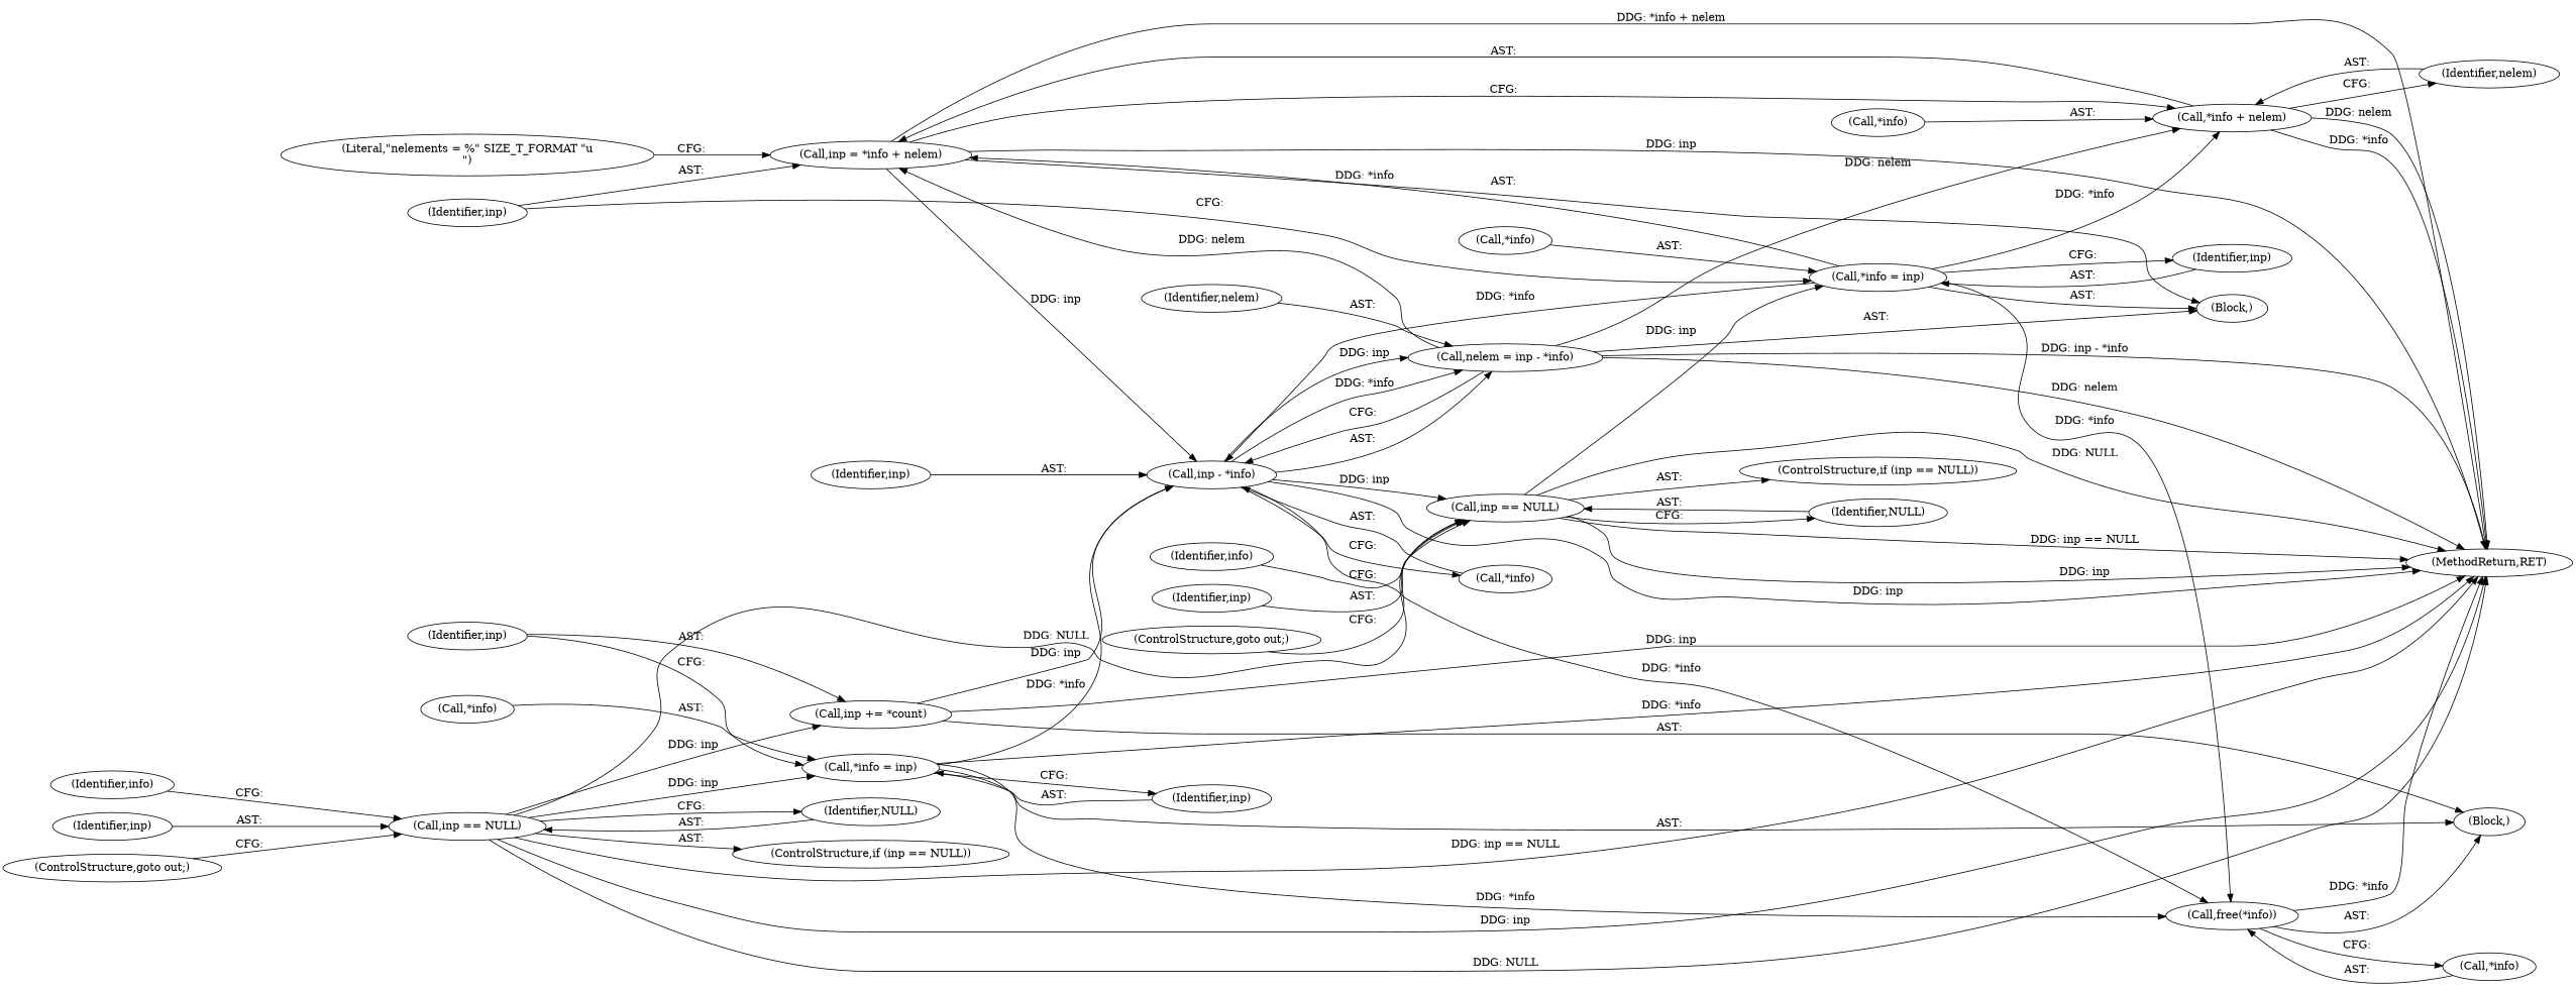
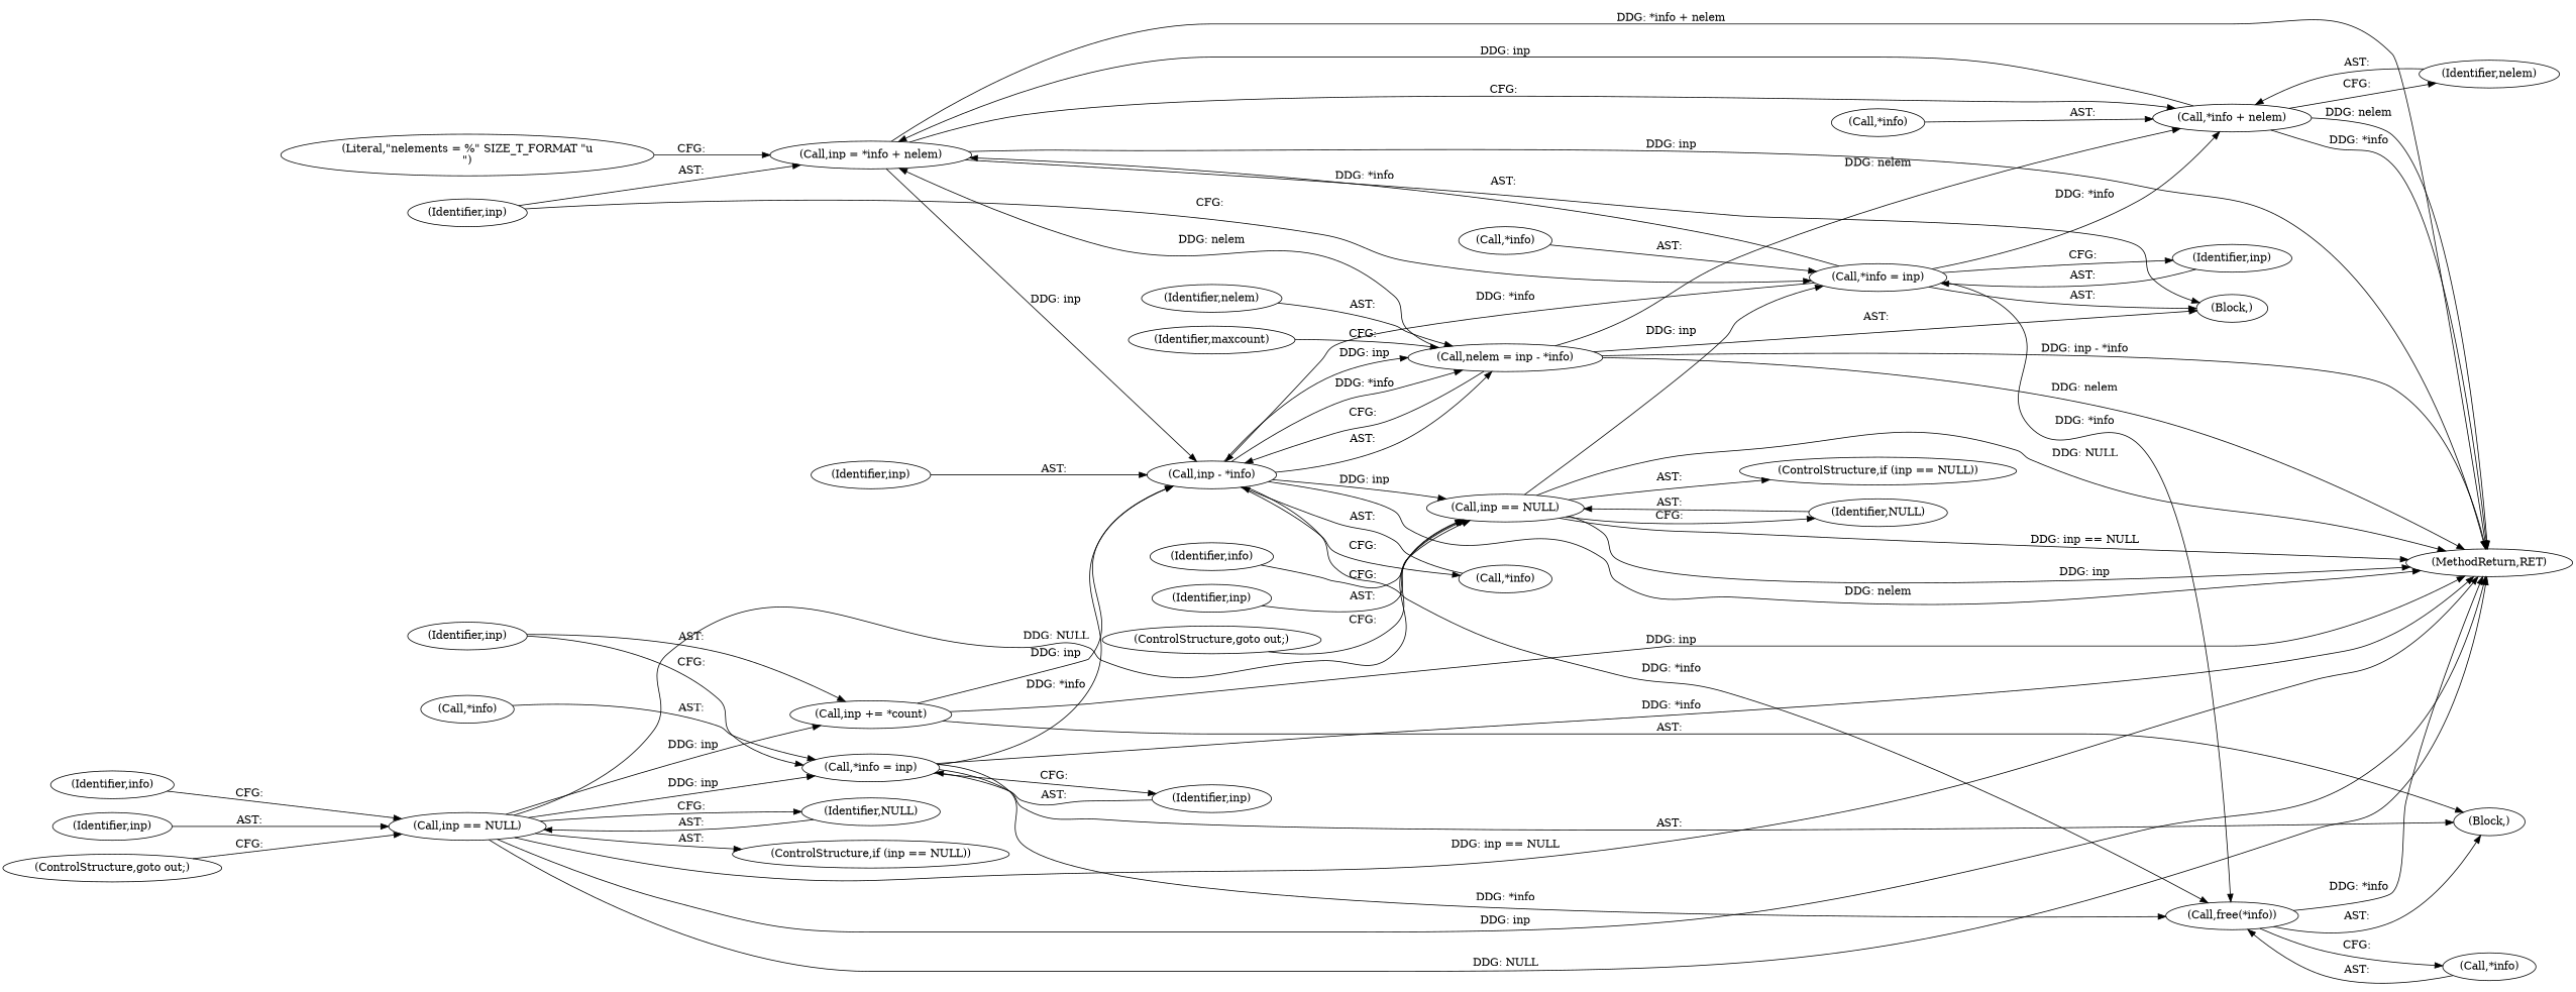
  digraph {
    rankdir=LR
    n1 [label="(Call,inp = *info + nelem)"]
    n2 [label="(Call,inp - *info)"]
    n3 [label="(Call,*info + nelem)"]
    n4 [label="(MethodReturn,RET)"]
    n5 [label="(Block,)"]
    n6 [label="(Call,free(*info))"]
    n7 [label="(Call,inp == NULL)"]
    n8 [label="(Call,nelem = inp - *info)"]
    n9 [label="(Call,*info)"]
    n10 [label="(Identifier,nelem)"]
    n11 [label="(Call,*info = inp)"]
    n12 [label="(Identifier,inp)"]
    n13 [label="(Block,)"]
    n14 [label="(Call,*info)"]
    n15 [label="(ControlStructure,if (inp == NULL))"]
    n16 [label="(Identifier,NULL)"]
    n17 [label="(Call,inp += *count)"]
    n18 [label="(Call,inp == NULL)"]
    n19 [label="(Call,*info = inp)"]
    n20 [label="(Identifier,NULL)"]
    n21 [label="(ControlStructure,if (inp == NULL))"]
    n22 [label="(Identifier,inp)"]
    n23 [label="(Identifier,inp)"]
    n24 [label="(Identifier,inp)"]
    n25 [label="(ControlStructure,goto out;)"]
+   n26 [label="(Identifier,maxcount)"]
    n27 [label="(Identifier,info)"]
    n28 [label="(Identifier,inp)"]
    n29 [label="(Call,*info)"]
    n30 [label="(Identifier,info)"]
    n31 [label="(Literal,\"nelements = %\" SIZE_T_FORMAT \"u\n\")"]
    n32 [label="(Identifier,nelem)"]
    n33 [label="(Call,*info)"]
    n34 [label="(Identifier,inp)"]
    n35 [label="(Identifier,inp)"]
    n36 [label="(ControlStructure,goto out;)"]
    n37 [label="(Call,*info)"]
    n1 -> n2 [label="DDG: inp"]
    n1 -> n3 [label="CFG: "]
    n1 -> n4 [label="DDG: inp"]
    n1 -> n4 [label="DDG: *info + nelem"]
    n1 -> n5 [label="AST: "]
-   n2 -> n4 [label="DDG: inp"]
+   n2 -> n4 [label="DDG: nelem"]
    n2 -> n6 [label="DDG: *info"]
    n2 -> n7 [label="DDG: inp"]
    n2 -> n8 [label="AST: "]
    n2 -> n8 [label="DDG: inp"]
    n2 -> n8 [label="DDG: *info"]
    n2 -> n9 [label="CFG: "]
-   n3 -> n1 [label="AST: "]
+   n3 -> n1 [label="DDG: inp"]
    n3 -> n4 [label="DDG: *info"]
    n3 -> n4 [label="DDG: nelem"]
    n3 -> n10 [label="CFG: "]
    n6 -> n4 [label="DDG: *info"]
    n6 -> n13 [label="AST: "]
    n6 -> n14 [label="CFG: "]
    n7 -> n4 [label="DDG: inp"]
    n7 -> n4 [label="DDG: NULL"]
    n7 -> n4 [label="DDG: inp == NULL"]
    n7 -> n11 [label="DDG: inp"]
    n7 -> n15 [label="AST: "]
    n7 -> n16 [label="CFG: "]
    n8 -> n1 [label="DDG: nelem"]
    n8 -> n2 [label="CFG: "]
    n8 -> n3 [label="DDG: nelem"]
    n8 -> n4 [label="DDG: inp - *info"]
    n8 -> n4 [label="DDG: nelem"]
    n8 -> n5 [label="AST: "]
    n9 -> n2 [label="AST: "]
    n10 -> n3 [label="AST: "]
    n11 -> n1 [label="DDG: *info"]
    n11 -> n2 [label="DDG: *info"]
    n11 -> n3 [label="DDG: *info"]
    n11 -> n5 [label="AST: "]
    n11 -> n6 [label="DDG: *info"]
    n11 -> n12 [label="CFG: "]
    n12 -> n11 [label="AST: "]
    n14 -> n6 [label="AST: "]
    n16 -> n7 [label="AST: "]
    n17 -> n2 [label="DDG: inp"]
    n17 -> n4 [label="DDG: inp"]
    n17 -> n13 [label="AST: "]
    n18 -> n4 [label="DDG: inp"]
    n18 -> n4 [label="DDG: inp == NULL"]
    n18 -> n4 [label="DDG: NULL"]
    n18 -> n7 [label="DDG: NULL"]
    n18 -> n17 [label="DDG: inp"]
    n18 -> n19 [label="DDG: inp"]
    n18 -> n20 [label="CFG: "]
    n18 -> n21 [label="AST: "]
    n19 -> n2 [label="DDG: *info"]
    n19 -> n4 [label="DDG: *info"]
    n19 -> n6 [label="DDG: *info"]
    n19 -> n13 [label="AST: "]
    n19 -> n22 [label="CFG: "]
    n20 -> n18 [label="AST: "]
    n22 -> n19 [label="AST: "]
    n23 -> n17 [label="AST: "]
    n23 -> n19 [label="CFG: "]
    n24 -> n7 [label="AST: "]
    n25 -> n7 [label="CFG: "]
+   n26 -> n8 [label="CFG: "]
    n27 -> n7 [label="CFG: "]
    n28 -> n2 [label="AST: "]
    n29 -> n3 [label="AST: "]
    n30 -> n18 [label="CFG: "]
    n31 -> n1 [label="CFG: "]
    n32 -> n8 [label="AST: "]
    n33 -> n11 [label="AST: "]
    n34 -> n18 [label="AST: "]
    n35 -> n1 [label="AST: "]
    n35 -> n11 [label="CFG: "]
    n36 -> n18 [label="CFG: "]
    n37 -> n19 [label="AST: "]
  }
